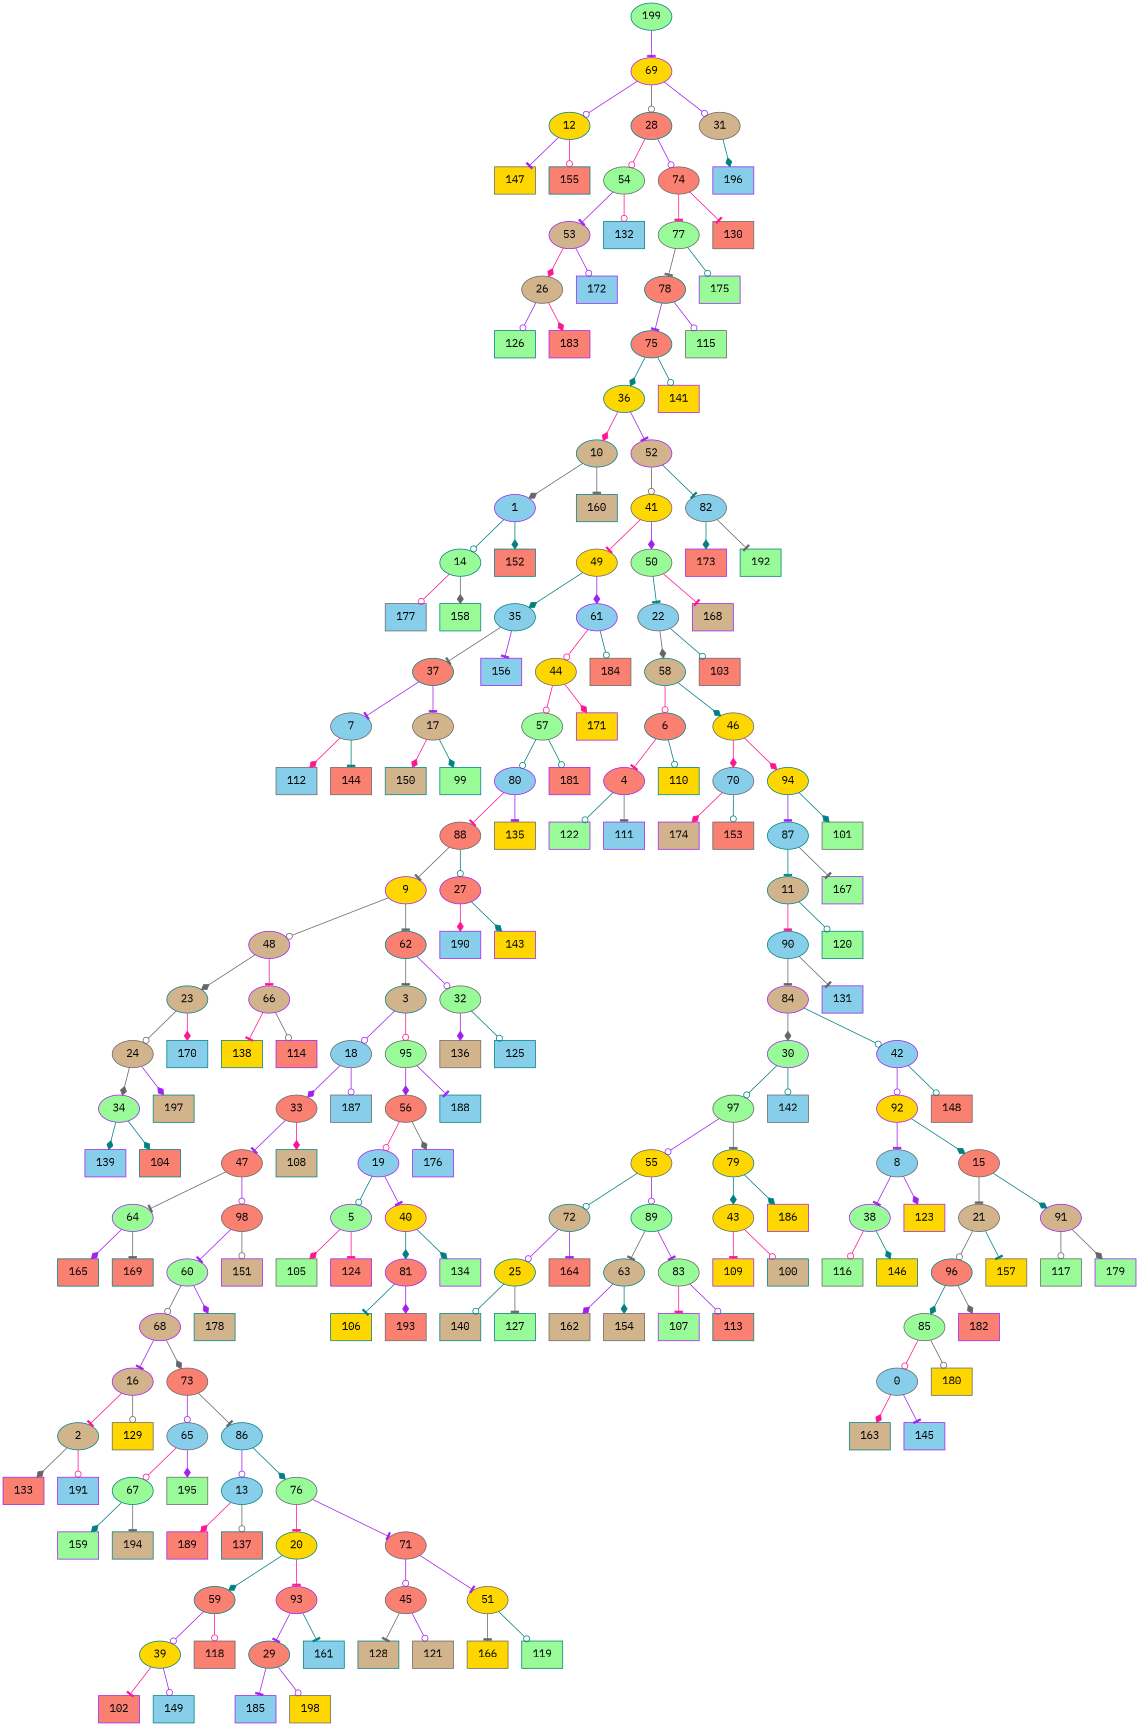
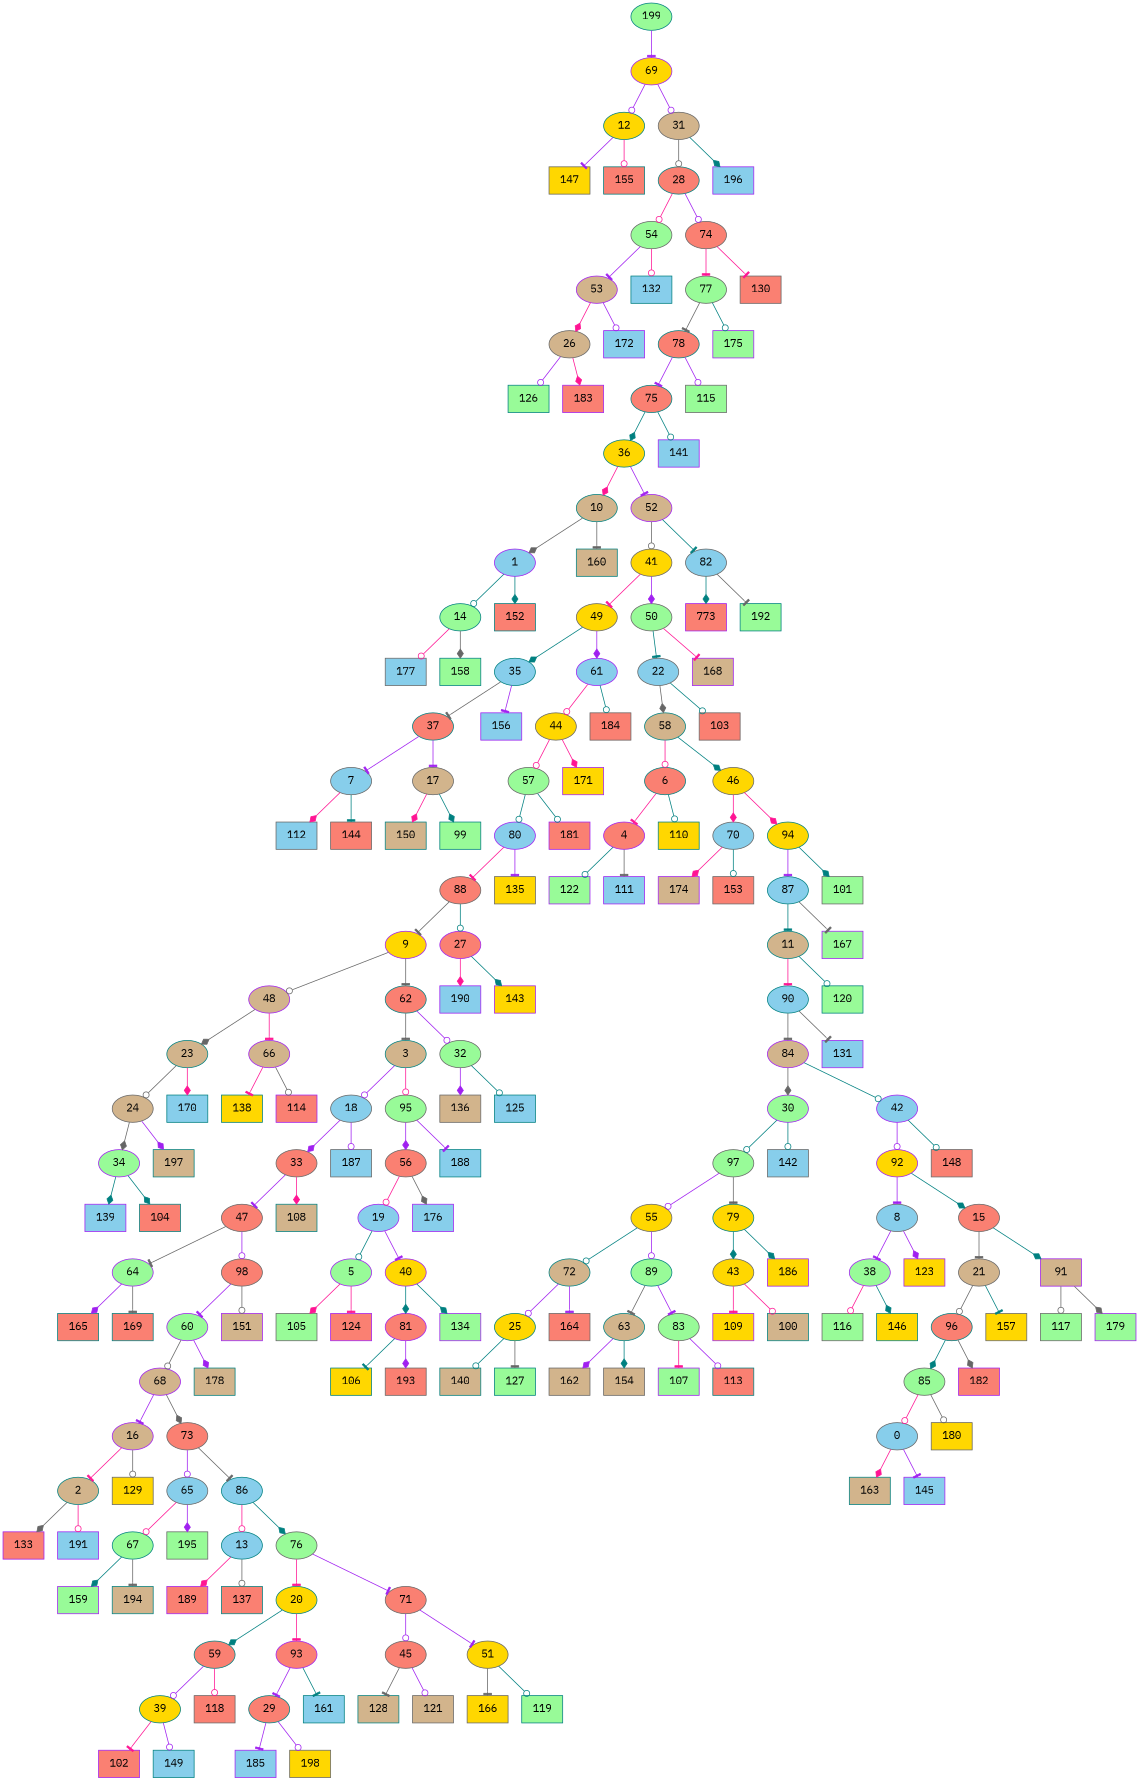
  digraph {
    fontname="IBM Plex Mono"
    node [color=gray40 fillcolor=salmon fontname="IBM Plex Mono" style=filled]
    edge [arrowhead=odot color=purple fontname="IBM Plex Mono"]
    n1 [fillcolor=skyblue label=0]
    n2 [color=teal fillcolor=tan label=163 shape=box]
    n3 [color=purple fillcolor=skyblue label=145 shape=box]
    n4 [color=purple fillcolor=skyblue label=1]
    n5 [color=teal fillcolor=palegreen label=14]
    n6 [color=teal label=152 shape=box]
    n7 [fillcolor=skyblue label=177 shape=box]
    n8 [color=teal fillcolor=palegreen label=158 shape=box]
    n9 [color=teal fillcolor=tan label=2]
    n10 [color=purple label=133 shape=box]
    n11 [color=purple fillcolor=skyblue label=191 shape=box]
    n12 [color=teal fillcolor=tan label=3]
    n13 [fillcolor=skyblue label=18]
    n14 [fillcolor=palegreen label=95]
    n15 [label=33]
    n16 [fillcolor=skyblue label=187 shape=box]
    n17 [label=56]
    n18 [color=teal fillcolor=skyblue label=188 shape=box]
    n19 [color=purple label=4]
    n20 [color=purple fillcolor=palegreen label=122 shape=box]
    n21 [color=purple fillcolor=skyblue label=111 shape=box]
    n22 [color=purple fillcolor=palegreen label=5]
    n23 [fillcolor=palegreen label=105 shape=box]
    n24 [color=purple label=124 shape=box]
    n25 [color=teal label=6]
    n26 [color=teal fillcolor=gold label=110 shape=box]
    n27 [fillcolor=skyblue label=7]
    n28 [fillcolor=skyblue label=112 shape=box]
    n29 [label=144 shape=box]
    n30 [fillcolor=skyblue label=8]
    n31 [color=purple fillcolor=palegreen label=38]
    n32 [color=purple fillcolor=gold label=123 shape=box]
    n33 [fillcolor=palegreen label=116 shape=box]
    n34 [color=teal fillcolor=gold label=146 shape=box]
    n35 [color=purple fillcolor=gold label=9]
    n36 [color=purple fillcolor=tan label=48]
    n37 [color=teal label=62]
    n38 [color=teal fillcolor=tan label=23]
    n39 [color=purple fillcolor=tan label=66]
    n40 [fillcolor=palegreen label=32]
    n41 [color=teal fillcolor=tan label=10]
    n42 [color=teal fillcolor=tan label=160 shape=box]
    n43 [color=teal fillcolor=tan label=11]
    n44 [color=teal fillcolor=skyblue label=90]
    n45 [color=teal fillcolor=palegreen label=120 shape=box]
    n46 [color=purple fillcolor=tan label=84]
    n47 [color=purple fillcolor=skyblue label=131 shape=box]
    n48 [color=teal fillcolor=gold label=12]
    n49 [fillcolor=gold label=147 shape=box]
    n50 [color=teal label=155 shape=box]
    n51 [color=teal fillcolor=skyblue label=13]
    n52 [color=purple label=189 shape=box]
    n53 [color=teal label=137 shape=box]
    n54 [label=15]
    n55 [fillcolor=tan label=21]
-   n56 [color=purple fillcolor=tan label=91]
+   n56 [color=purple fillcolor=tan label=91 shape=box]
    n57 [color=teal label=96]
    n58 [fillcolor=gold label=157 shape=box]
    n59 [fillcolor=palegreen label=117 shape=box]
    n60 [color=purple fillcolor=palegreen label=179 shape=box]
    n61 [color=purple fillcolor=tan label=16]
    n62 [fillcolor=gold label=129 shape=box]
    n63 [fillcolor=tan label=17]
    n64 [color=teal fillcolor=tan label=150 shape=box]
    n65 [color=teal fillcolor=palegreen label=99 shape=box]
    n66 [label=47]
    n67 [color=teal fillcolor=tan label=108 shape=box]
    n68 [color=purple fillcolor=skyblue label=19]
    n69 [color=purple fillcolor=gold label=40]
    n70 [color=purple label=81]
    n71 [color=purple fillcolor=palegreen label=134 shape=box]
    n72 [color=teal fillcolor=gold label=20]
    n73 [color=teal label=59]
    n74 [color=purple label=93]
    n75 [color=teal fillcolor=gold label=39]
    n76 [label=118 shape=box]
    n77 [color=teal label=29]
    n78 [color=teal fillcolor=skyblue label=161 shape=box]
    n79 [fillcolor=palegreen label=85]
    n80 [color=purple label=182 shape=box]
    n81 [fillcolor=skyblue label=22]
    n82 [color=teal fillcolor=tan label=58]
    n83 [label=103 shape=box]
    n84 [fillcolor=gold label=46]
    n85 [fillcolor=tan label=24]
    n86 [color=teal fillcolor=skyblue label=170 shape=box]
    n87 [color=purple fillcolor=palegreen label=34]
    n88 [color=teal fillcolor=tan label=197 shape=box]
    n89 [color=purple fillcolor=skyblue label=139 shape=box]
    n90 [color=teal label=104 shape=box]
    n91 [color=teal fillcolor=gold label=25]
    n92 [color=teal fillcolor=tan label=140 shape=box]
    n93 [color=teal fillcolor=palegreen label=127 shape=box]
    n94 [fillcolor=tan label=26]
    n95 [color=teal fillcolor=palegreen label=126 shape=box]
    n96 [color=purple label=183 shape=box]
    n97 [color=purple label=27]
    n98 [color=purple fillcolor=skyblue label=190 shape=box]
    n99 [color=purple fillcolor=gold label=143 shape=box]
    n100 [color=teal label=28]
    n101 [fillcolor=palegreen label=54]
    n102 [label=74]
    n103 [color=purple fillcolor=tan label=53]
    n104 [color=teal fillcolor=skyblue label=132 shape=box]
    n105 [fillcolor=palegreen label=77]
    n106 [label=130 shape=box]
    n107 [color=purple fillcolor=skyblue label=185 shape=box]
    n108 [fillcolor=gold label=198 shape=box]
    n109 [color=purple fillcolor=palegreen label=30]
    n110 [fillcolor=palegreen label=97]
    n111 [fillcolor=skyblue label=142 shape=box]
    n112 [fillcolor=gold label=55]
    n113 [color=teal fillcolor=gold label=79]
    n114 [fillcolor=tan label=31]
    n115 [color=purple fillcolor=skyblue label=196 shape=box]
    n116 [fillcolor=tan label=136 shape=box]
    n117 [color=teal fillcolor=skyblue label=125 shape=box]
    n118 [color=purple fillcolor=palegreen label=64]
    n119 [label=98]
    n120 [color=teal fillcolor=skyblue label=35]
    n121 [color=teal label=37]
    n122 [color=purple fillcolor=skyblue label=156 shape=box]
    n123 [color=teal fillcolor=gold label=36]
    n124 [color=purple fillcolor=tan label=52]
    n125 [fillcolor=gold label=41]
    n126 [fillcolor=skyblue label=82]
    n127 [color=purple label=102 shape=box]
    n128 [color=teal fillcolor=skyblue label=149 shape=box]
    n129 [color=teal fillcolor=gold label=106 shape=box]
    n130 [label=193 shape=box]
    n131 [fillcolor=gold label=49]
    n132 [fillcolor=palegreen label=50]
    n133 [color=purple fillcolor=skyblue label=61]
    n134 [color=purple fillcolor=tan label=168 shape=box]
    n135 [color=purple fillcolor=skyblue label=42]
    n136 [color=purple fillcolor=gold label=92]
    n137 [label=148 shape=box]
    n138 [fillcolor=gold label=43]
    n139 [color=purple fillcolor=gold label=109 shape=box]
    n140 [color=teal fillcolor=tan label=100 shape=box]
    n141 [fillcolor=gold label=44]
    n142 [fillcolor=palegreen label=57]
    n143 [color=purple fillcolor=gold label=171 shape=box]
    n144 [color=purple fillcolor=skyblue label=80]
    n145 [color=purple label=181 shape=box]
    n146 [label=45]
    n147 [color=teal fillcolor=tan label=128 shape=box]
    n148 [fillcolor=tan label=121 shape=box]
    n149 [fillcolor=skyblue label=70]
    n150 [color=teal fillcolor=gold label=94]
    n151 [color=purple fillcolor=tan label=174 shape=box]
    n152 [label=153 shape=box]
    n153 [color=teal fillcolor=skyblue label=87]
    n154 [fillcolor=palegreen label=101 shape=box]
    n155 [color=teal label=165 shape=box]
    n156 [color=teal label=169 shape=box]
    n157 [color=purple fillcolor=palegreen label=60]
    n158 [color=purple fillcolor=tan label=151 shape=box]
    n159 [color=teal fillcolor=gold label=138 shape=box]
    n160 [color=purple label=114 shape=box]
    n161 [label=184 shape=box]
    n162 [fillcolor=gold label=51]
    n163 [fillcolor=gold label=166 shape=box]
    n164 [color=teal fillcolor=palegreen label=119 shape=box]
-   n165 [color=purple label=173 shape=box]
+   n165 [color=purple label=773 shape=box]
    n166 [color=teal fillcolor=palegreen label=192 shape=box]
    n167 [color=purple fillcolor=skyblue label=172 shape=box]
    n168 [color=teal fillcolor=tan label=72]
    n169 [color=teal fillcolor=palegreen label=89]
    n170 [label=164 shape=box]
    n171 [color=teal fillcolor=tan label=63]
    n172 [fillcolor=palegreen label=83]
    n173 [color=purple fillcolor=skyblue label=176 shape=box]
    n174 [label=88]
    n175 [fillcolor=gold label=135 shape=box]
    n176 [color=purple fillcolor=tan label=68]
    n177 [color=teal fillcolor=tan label=178 shape=box]
    n178 [label=73]
    n179 [fillcolor=tan label=162 shape=box]
    n180 [fillcolor=tan label=154 shape=box]
    n181 [fillcolor=skyblue label=65]
    n182 [color=teal fillcolor=palegreen label=67]
    n183 [fillcolor=palegreen label=195 shape=box]
    n184 [color=purple fillcolor=palegreen label=159 shape=box]
    n185 [color=teal fillcolor=tan label=194 shape=box]
    n186 [color=teal fillcolor=skyblue label=86]
    n187 [color=purple fillcolor=gold label=69]
    n188 [label=71]
    n189 [fillcolor=palegreen label=76]
    n190 [color=teal label=78]
    n191 [color=purple fillcolor=palegreen label=175 shape=box]
    n192 [color=teal label=75]
-   n193 [color=purple fillcolor=gold label=141 shape=box]
+   n193 [color=purple fillcolor=skyblue label=141 shape=box]
    n194 [fillcolor=palegreen label=115 shape=box]
    n195 [color=purple fillcolor=gold label=186 shape=box]
    n196 [color=purple fillcolor=palegreen label=107 shape=box]
    n197 [color=teal label=113 shape=box]
    n198 [fillcolor=gold label=180 shape=box]
    n199 [color=purple fillcolor=palegreen label=167 shape=box]
    n200 [color=teal fillcolor=palegreen label=199]
    n1 -> n2 [arrowhead=diamond color=deeppink]
    n1 -> n3 [arrowhead=tee]
    n4 -> n5 [color=teal]
    n4 -> n6 [arrowhead=diamond color=teal]
    n5 -> n7 [color=deeppink]
    n5 -> n8 [arrowhead=diamond color=gray40]
    n9 -> n10 [arrowhead=diamond color=gray40]
    n9 -> n11 [color=deeppink]
    n12 -> n13
    n12 -> n14 [color=deeppink]
    n13 -> n15 [arrowhead=diamond]
    n13 -> n16
    n14 -> n17 [arrowhead=diamond]
    n14 -> n18 [arrowhead=tee]
    n15 -> n66 [arrowhead=tee]
    n15 -> n67 [arrowhead=diamond color=deeppink]
    n17 -> n68 [color=deeppink]
    n17 -> n173 [arrowhead=diamond color=gray40]
    n19 -> n20 [color=teal]
    n19 -> n21 [arrowhead=tee color=gray40]
    n22 -> n23 [arrowhead=diamond color=deeppink]
    n22 -> n24 [arrowhead=tee color=deeppink]
    n25 -> n19 [arrowhead=tee color=deeppink]
    n25 -> n26 [color=teal]
    n27 -> n28 [arrowhead=diamond color=deeppink]
    n27 -> n29 [arrowhead=tee color=teal]
    n30 -> n31 [arrowhead=tee]
    n30 -> n32 [arrowhead=diamond]
    n31 -> n33 [color=deeppink]
    n31 -> n34 [arrowhead=diamond color=teal]
    n35 -> n36 [color=gray40]
    n35 -> n37 [arrowhead=tee color=gray40]
    n36 -> n38 [arrowhead=diamond color=gray40]
    n36 -> n39 [arrowhead=tee color=deeppink]
    n37 -> n12 [arrowhead=tee color=gray40]
    n37 -> n40
    n38 -> n85 [color=gray40]
    n38 -> n86 [arrowhead=diamond color=deeppink]
    n39 -> n159 [arrowhead=tee color=deeppink]
    n39 -> n160 [color=gray40]
    n40 -> n116 [arrowhead=diamond]
    n40 -> n117 [color=teal]
    n41 -> n4 [arrowhead=diamond color=gray40]
    n41 -> n42 [arrowhead=tee color=gray40]
    n43 -> n44 [arrowhead=tee color=deeppink]
    n43 -> n45 [color=teal]
    n44 -> n46 [arrowhead=tee color=gray40]
    n44 -> n47 [arrowhead=tee color=gray40]
    n46 -> n109 [arrowhead=diamond color=gray40]
    n46 -> n135 [color=teal]
    n48 -> n49 [arrowhead=tee]
    n48 -> n50 [color=deeppink]
    n51 -> n52 [arrowhead=diamond color=deeppink]
    n51 -> n53 [color=gray40]
    n54 -> n55 [arrowhead=tee color=gray40]
    n54 -> n56 [arrowhead=diamond color=teal]
    n55 -> n57 [color=gray40]
    n55 -> n58 [arrowhead=tee color=teal]
    n56 -> n59 [color=gray40]
    n56 -> n60 [arrowhead=diamond color=gray40]
    n57 -> n79 [arrowhead=diamond color=teal]
    n57 -> n80 [arrowhead=diamond color=gray40]
    n61 -> n9 [arrowhead=tee color=deeppink]
    n61 -> n62 [color=gray40]
    n63 -> n64 [arrowhead=diamond color=deeppink]
    n63 -> n65 [arrowhead=diamond color=teal]
    n66 -> n118 [arrowhead=tee color=gray40]
    n66 -> n119
    n68 -> n22 [color=teal]
    n68 -> n69 [arrowhead=tee]
    n69 -> n70 [arrowhead=diamond color=teal]
    n69 -> n71 [arrowhead=diamond color=teal]
    n70 -> n129 [arrowhead=tee color=teal]
    n70 -> n130 [arrowhead=diamond]
    n72 -> n73 [arrowhead=diamond color=teal]
    n72 -> n74 [arrowhead=tee color=deeppink]
    n73 -> n75
    n73 -> n76 [color=deeppink]
    n74 -> n77 [arrowhead=tee]
    n74 -> n78 [arrowhead=tee color=teal]
    n75 -> n127 [arrowhead=tee color=deeppink]
    n75 -> n128
    n77 -> n107 [arrowhead=tee]
    n77 -> n108
    n79 -> n1 [color=deeppink]
    n79 -> n198 [color=gray40]
    n81 -> n82 [arrowhead=diamond color=gray40]
    n81 -> n83 [color=teal]
    n82 -> n25 [color=deeppink]
    n82 -> n84 [arrowhead=diamond color=teal]
    n84 -> n149 [arrowhead=diamond color=deeppink]
    n84 -> n150 [arrowhead=diamond color=deeppink]
    n85 -> n87 [arrowhead=diamond color=gray40]
    n85 -> n88 [arrowhead=diamond]
    n87 -> n89 [arrowhead=diamond color=teal]
    n87 -> n90 [arrowhead=diamond color=teal]
    n91 -> n92 [color=teal]
    n91 -> n93 [arrowhead=tee color=gray40]
    n94 -> n95
    n94 -> n96 [arrowhead=diamond color=deeppink]
    n97 -> n98 [arrowhead=diamond color=deeppink]
    n97 -> n99 [arrowhead=diamond color=teal]
    n100 -> n101 [color=deeppink]
    n100 -> n102
    n101 -> n103 [arrowhead=tee]
    n101 -> n104 [color=deeppink]
    n102 -> n105 [arrowhead=tee color=deeppink]
    n102 -> n106 [arrowhead=tee color=deeppink]
    n103 -> n94 [arrowhead=diamond color=deeppink]
    n103 -> n167
    n105 -> n190 [arrowhead=tee color=gray40]
    n105 -> n191 [color=teal]
    n109 -> n110 [color=teal]
    n109 -> n111 [color=teal]
    n110 -> n112
    n110 -> n113 [arrowhead=tee color=gray40]
    n112 -> n168 [color=teal]
    n112 -> n169
    n113 -> n138 [arrowhead=diamond color=teal]
    n113 -> n195 [arrowhead=diamond color=teal]
-   n187 -> n100 [color=gray40]
+   n114 -> n100 [color=gray40]
    n114 -> n115 [arrowhead=diamond color=teal]
    n118 -> n155 [arrowhead=diamond]
    n118 -> n156 [arrowhead=tee color=gray40]
    n119 -> n157 [arrowhead=tee]
    n119 -> n158 [color=gray40]
    n120 -> n121 [arrowhead=tee color=gray40]
    n120 -> n122 [arrowhead=tee]
    n121 -> n27 [arrowhead=tee]
    n121 -> n63 [arrowhead=tee]
    n123 -> n41 [arrowhead=diamond color=deeppink]
    n123 -> n124 [arrowhead=tee]
    n124 -> n125 [color=gray40]
    n124 -> n126 [arrowhead=tee color=teal]
    n125 -> n131 [arrowhead=tee color=deeppink]
    n125 -> n132 [arrowhead=diamond]
    n126 -> n165 [arrowhead=diamond color=teal]
    n126 -> n166 [arrowhead=tee color=gray40]
    n131 -> n120 [arrowhead=diamond color=teal]
    n131 -> n133 [arrowhead=diamond]
    n132 -> n81 [arrowhead=tee color=teal]
    n132 -> n134 [arrowhead=tee color=deeppink]
    n133 -> n141 [color=deeppink]
    n133 -> n161 [color=teal]
    n135 -> n136
    n135 -> n137 [color=teal]
    n136 -> n30 [arrowhead=tee]
    n136 -> n54 [arrowhead=diamond color=teal]
    n138 -> n139 [arrowhead=tee color=deeppink]
    n138 -> n140 [color=deeppink]
    n141 -> n142 [color=deeppink]
    n141 -> n143 [arrowhead=diamond color=deeppink]
    n142 -> n144 [color=teal]
    n142 -> n145 [color=teal]
    n144 -> n174 [arrowhead=tee color=deeppink]
    n144 -> n175 [arrowhead=tee]
    n146 -> n147 [arrowhead=tee color=gray40]
    n146 -> n148
    n149 -> n151 [arrowhead=diamond color=deeppink]
    n149 -> n152 [color=teal]
    n150 -> n153 [arrowhead=tee]
    n150 -> n154 [arrowhead=diamond color=teal]
    n153 -> n43 [arrowhead=tee color=teal]
    n153 -> n199 [arrowhead=tee color=gray40]
    n157 -> n176 [color=gray40]
    n157 -> n177 [arrowhead=diamond]
    n162 -> n163 [arrowhead=tee color=gray40]
    n162 -> n164 [color=teal]
    n168 -> n91
    n168 -> n170 [arrowhead=tee]
    n169 -> n171 [arrowhead=tee color=gray40]
    n169 -> n172 [arrowhead=tee]
    n171 -> n179 [arrowhead=diamond]
    n171 -> n180 [arrowhead=diamond color=teal]
    n172 -> n196 [arrowhead=tee color=deeppink]
    n172 -> n197
    n174 -> n35 [arrowhead=tee color=gray40]
    n174 -> n97 [color=teal]
    n176 -> n61 [arrowhead=tee]
    n176 -> n178 [arrowhead=diamond color=gray40]
    n178 -> n181
    n178 -> n186 [arrowhead=tee color=gray40]
    n181 -> n182 [color=deeppink]
    n181 -> n183 [arrowhead=diamond]
    n182 -> n184 [arrowhead=diamond color=teal]
    n182 -> n185 [arrowhead=tee color=gray40]
-   n186 -> n51
+   n186 -> n51 [color=deeppink]
    n186 -> n189 [arrowhead=diamond color=teal]
    n187 -> n48
    n187 -> n114
    n188 -> n146
    n188 -> n162 [arrowhead=tee]
    n189 -> n72 [arrowhead=tee color=deeppink]
    n189 -> n188 [arrowhead=tee]
    n190 -> n192 [arrowhead=tee]
    n190 -> n194
    n192 -> n123 [arrowhead=diamond color=teal]
    n192 -> n193 [color=teal]
    n200 -> n187 [arrowhead=tee]
  }
